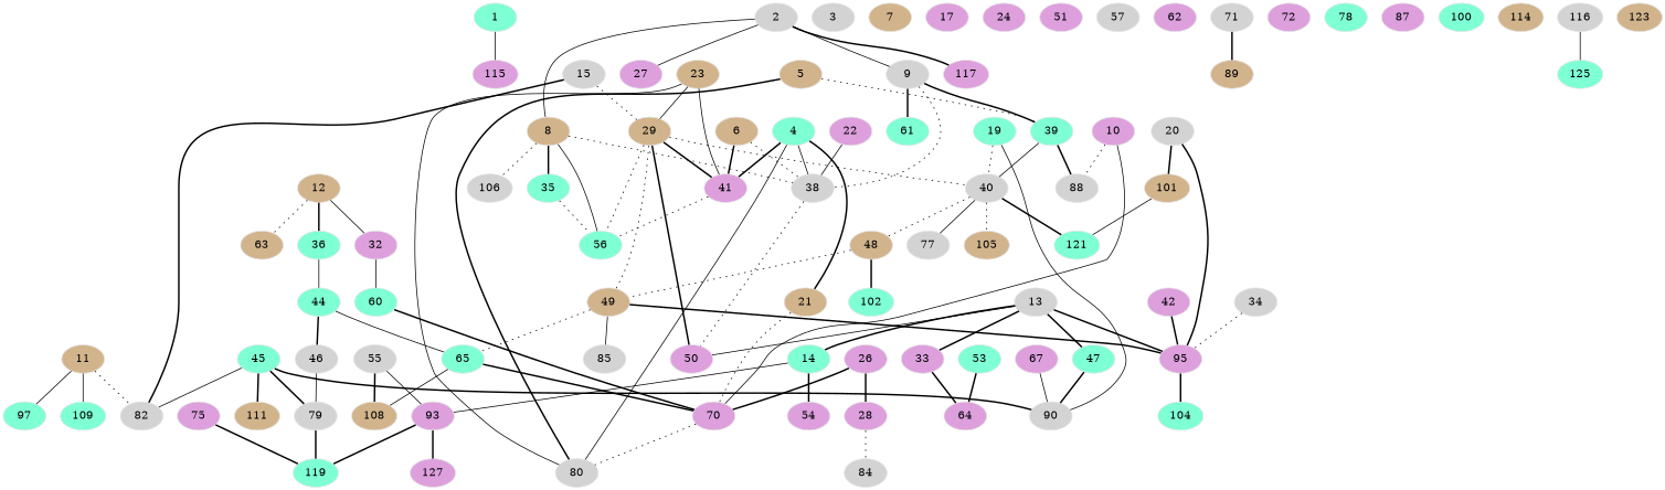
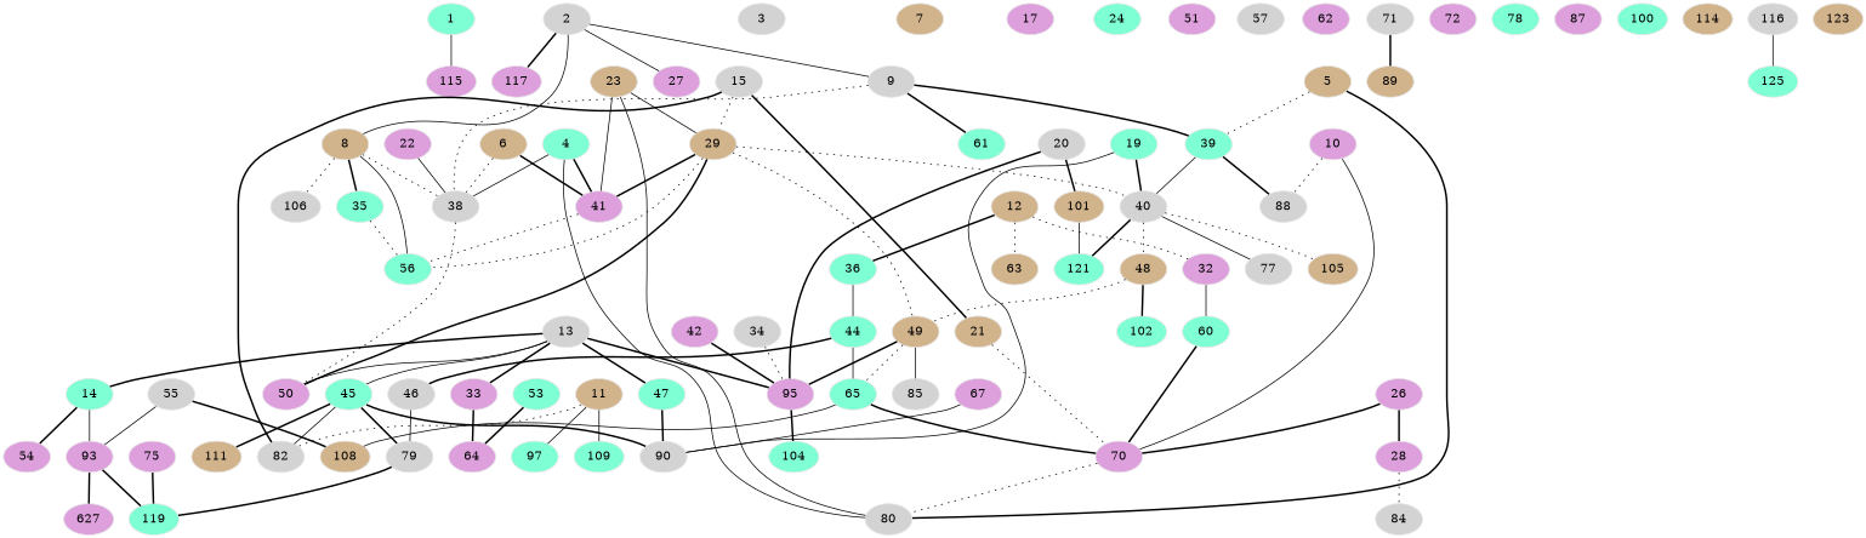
  graph {
    node [color=gray90 fillcolor=plum style=filled]
    edge [style=bold]
    1 [fillcolor=aquamarine super="+83"]
    115
    2 [fillcolor=lightgrey super="+37"]
    8 [fillcolor=tan super="+66"]
    9 [fillcolor=lightgrey super="+98"]
    27
    117
    38 [fillcolor=lightgrey super="+103"]
    35 [fillcolor=aquamarine]
    56 [fillcolor=aquamarine super="+81"]
    106 [fillcolor=lightgrey]
    39 [fillcolor=aquamarine super="+74"]
    61 [fillcolor=aquamarine]
    3 [fillcolor=lightgrey]
    4 [fillcolor=aquamarine super="+31"]
    21 [fillcolor=tan]
    41 [super="+68"]
    80 [fillcolor=lightgrey super="+94"]
    70 [super="+126"]
    50
    88 [fillcolor=lightgrey super="+128"]
    40 [fillcolor=lightgrey super="+110"]
    5 [fillcolor=tan]
    6 [fillcolor=tan]
    7 [fillcolor=tan super="+16"]
    10
    11 [fillcolor=tan super="+43"]
    82 [fillcolor=lightgrey]
    97 [fillcolor=aquamarine]
    109 [fillcolor=aquamarine]
    12 [fillcolor=tan super="+18"]
    32 [super="+91"]
    36 [fillcolor=aquamarine super="+58"]
    63 [fillcolor=tan]
    60 [fillcolor=aquamarine]
    44 [fillcolor=aquamarine super="+92"]
    13 [fillcolor=lightgrey super="+124"]
    14 [fillcolor=aquamarine super="+107"]
    33
    45 [fillcolor=aquamarine super="+129"]
    47 [fillcolor=aquamarine super="+113"]
    95 [super="+112"]
    54
    93 [super="+96"]
    64 [super="+69"]
    90 [fillcolor=lightgrey super="+99"]
    79 [fillcolor=lightgrey]
    111 [fillcolor=tan]
    104 [fillcolor=aquamarine]
    119 [fillcolor=aquamarine super="+120"]
-   127
+   127 [label=627]
    15 [fillcolor=lightgrey super="+30"]
    29 [fillcolor=tan super="+52"]
    49 [fillcolor=tan]
    17
    48 [fillcolor=tan super="+59"]
    77 [fillcolor=lightgrey]
    105 [fillcolor=tan]
    121 [fillcolor=aquamarine]
    19 [fillcolor=aquamarine]
    20 [fillcolor=lightgrey]
    101 [fillcolor=tan]
    22 [super="+86"]
    23 [fillcolor=tan super="+25"]
-   24
+   24 [fillcolor=aquamarine]
    28 [super="+76"]
    84 [fillcolor=lightgrey super="+118"]
    26
    65 [fillcolor=aquamarine super="+122"]
    85 [fillcolor=lightgrey]
    34 [fillcolor=lightgrey]
    46 [fillcolor=lightgrey]
    102 [fillcolor=aquamarine]
    42
    108 [fillcolor=tan]
    51
    53 [fillcolor=aquamarine]
    55 [fillcolor=lightgrey super="+73"]
    57 [fillcolor=lightgrey]
    62
    67
    71 [fillcolor=lightgrey]
    89 [fillcolor=tan]
    72
    75
    78 [fillcolor=aquamarine]
    87
    100 [fillcolor=aquamarine]
    114 [fillcolor=tan]
    116 [fillcolor=lightgrey]
    125 [fillcolor=aquamarine]
    123 [fillcolor=tan]
    1 -- 115 [style=solid]
    2 -- 8 [style=solid]
    2 -- 9 [style=solid]
    2 -- 27 [style=solid]
    2 -- 117
    8 -- 38 [style=dotted]
    8 -- 35
    8 -- 56 [style=solid]
    8 -- 106 [style=dotted]
    9 -- 38 [style=dotted]
    9 -- 39
    9 -- 61
    38 -- 50 [style=dotted]
    35 -- 56 [style=dotted]
    39 -- 88
    39 -- 40 [style=solid]
    4 -- 38 [style=solid]
-   4 -- 21
+   15 -- 21
    4 -- 41
    4 -- 80 [style=solid]
    21 -- 70 [style=dotted]
    41 -- 56 [style=dotted]
    70 -- 80 [style=dotted]
    40 -- 48 [style=dotted]
    40 -- 77 [style=solid]
    40 -- 105 [style=dotted]
    40 -- 121
    5 -- 39 [style=dotted]
    5 -- 80
    6 -- 38 [style=dotted]
    6 -- 41
    10 -- 70 [style=solid]
    10 -- 88 [style=dotted]
    11 -- 82 [style=dotted]
    11 -- 97 [style=solid]
    11 -- 109 [style=solid]
-   12 -- 32 [style=solid]
+   12 -- 32 [style=dotted]
    12 -- 36
    12 -- 63 [style=dotted]
    32 -- 60 [style=solid]
    36 -- 44 [style=solid]
    60 -- 70
    44 -- 65 [style=solid]
    44 -- 46
    13 -- 50 [style=solid]
    13 -- 14
    13 -- 33
+   13 -- 45 [style=solid]
    13 -- 47
    13 -- 95 [weight=2]
    14 -- 54
    14 -- 93 [style=solid]
    33 -- 64
    45 -- 82 [style=solid]
    45 -- 90
    45 -- 79
    45 -- 111
    47 -- 90
    95 -- 104
    93 -- 119
    93 -- 127
    79 -- 119
    15 -- 82
    15 -- 29 [style=dotted]
    29 -- 56 [style=dotted]
    29 -- 41
    29 -- 50
    29 -- 40 [style=dotted]
    29 -- 49 [style=dotted]
    49 -- 95
    49 -- 65 [style=dotted]
    49 -- 85 [style=solid]
    48 -- 49 [style=dotted]
    48 -- 102
-   19 -- 40 [style=dotted]
+   19 -- 40
    19 -- 90 [style=solid]
    20 -- 95
    20 -- 101
    101 -- 121 [style=solid]
    22 -- 38 [style=solid]
    23 -- 41 [style=solid]
    23 -- 80 [style=solid]
    23 -- 29 [style=solid]
    28 -- 84 [style=dotted]
    26 -- 70
    26 -- 28
    65 -- 70
    65 -- 108 [style=solid]
    34 -- 95 [style=dotted]
    46 -- 79 [style=solid]
    42 -- 95
    53 -- 64
    55 -- 93 [style=solid]
    55 -- 108
    67 -- 90 [style=solid]
    71 -- 89
    75 -- 119
    116 -- 125 [style=solid]
  }
